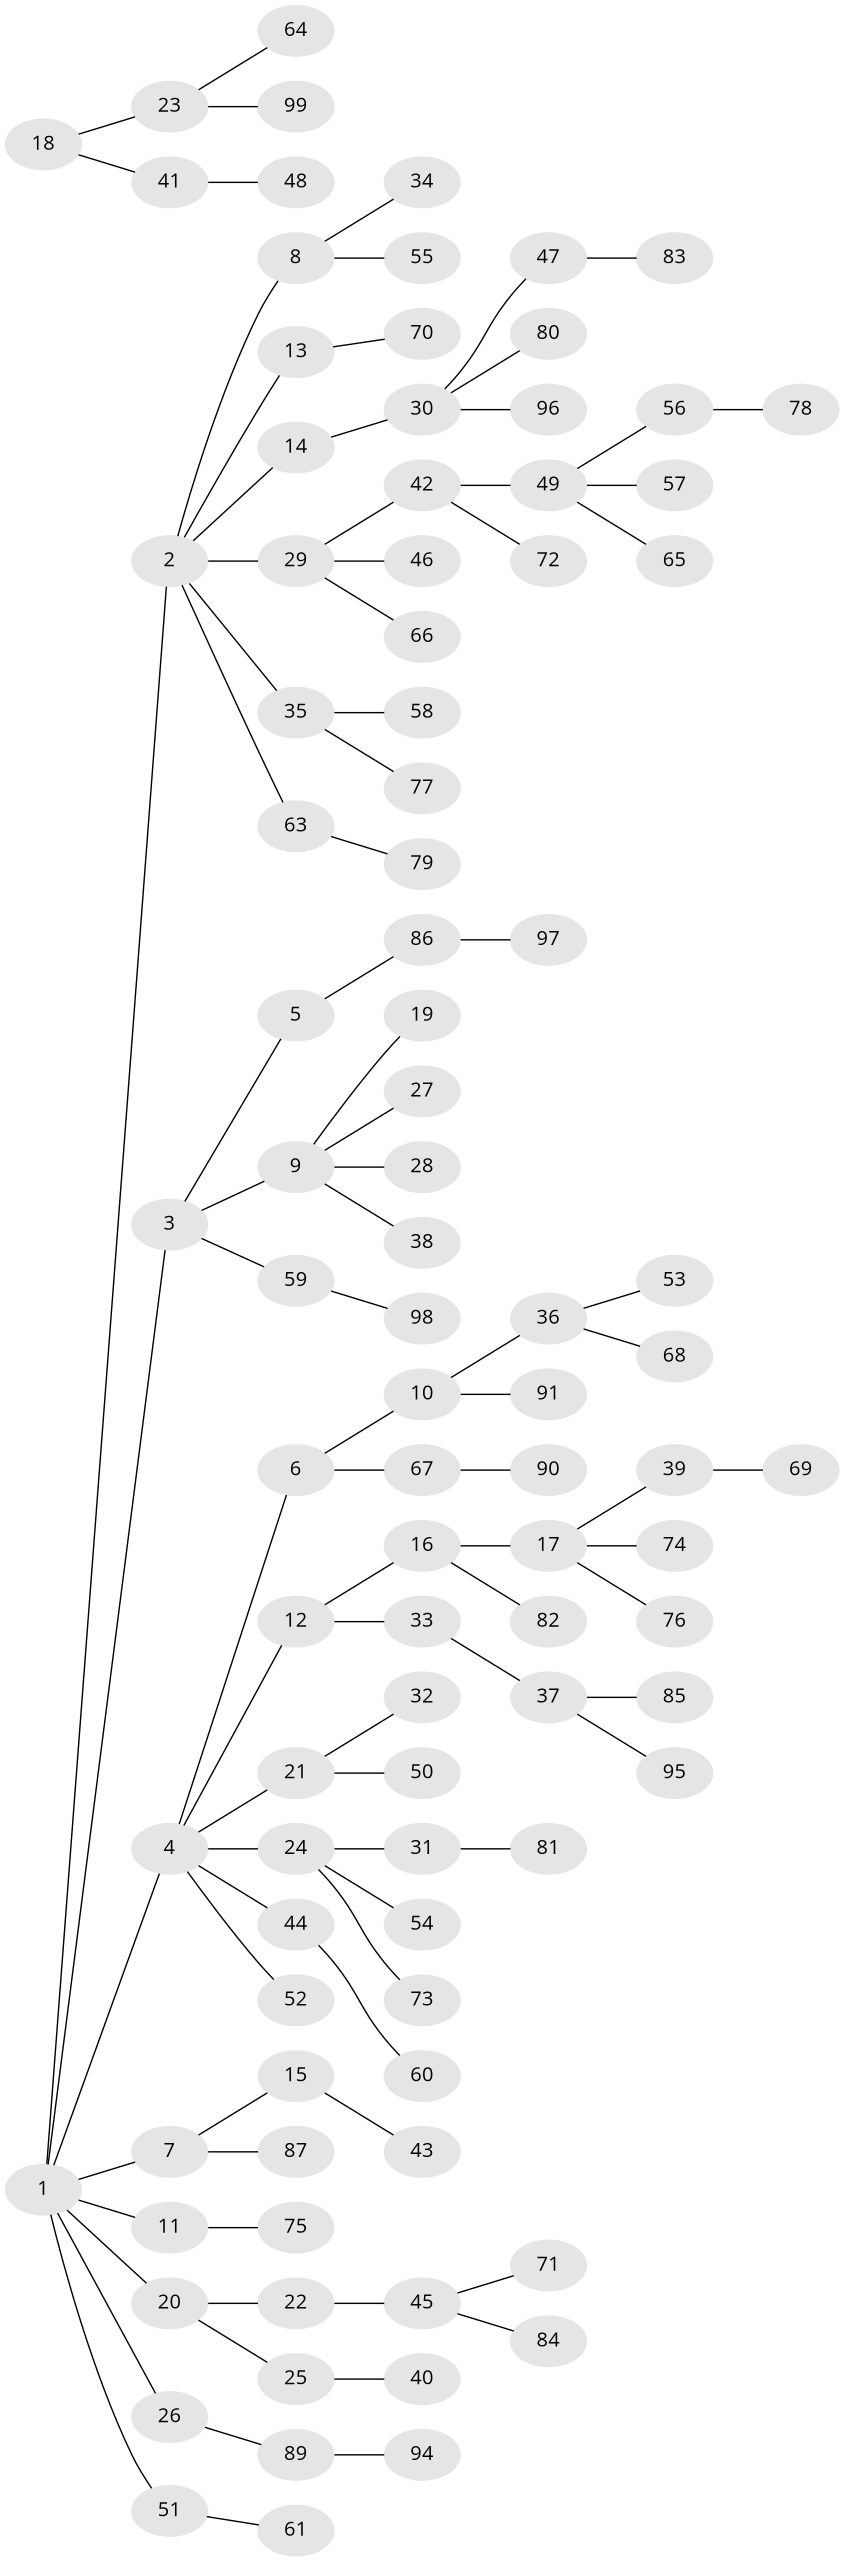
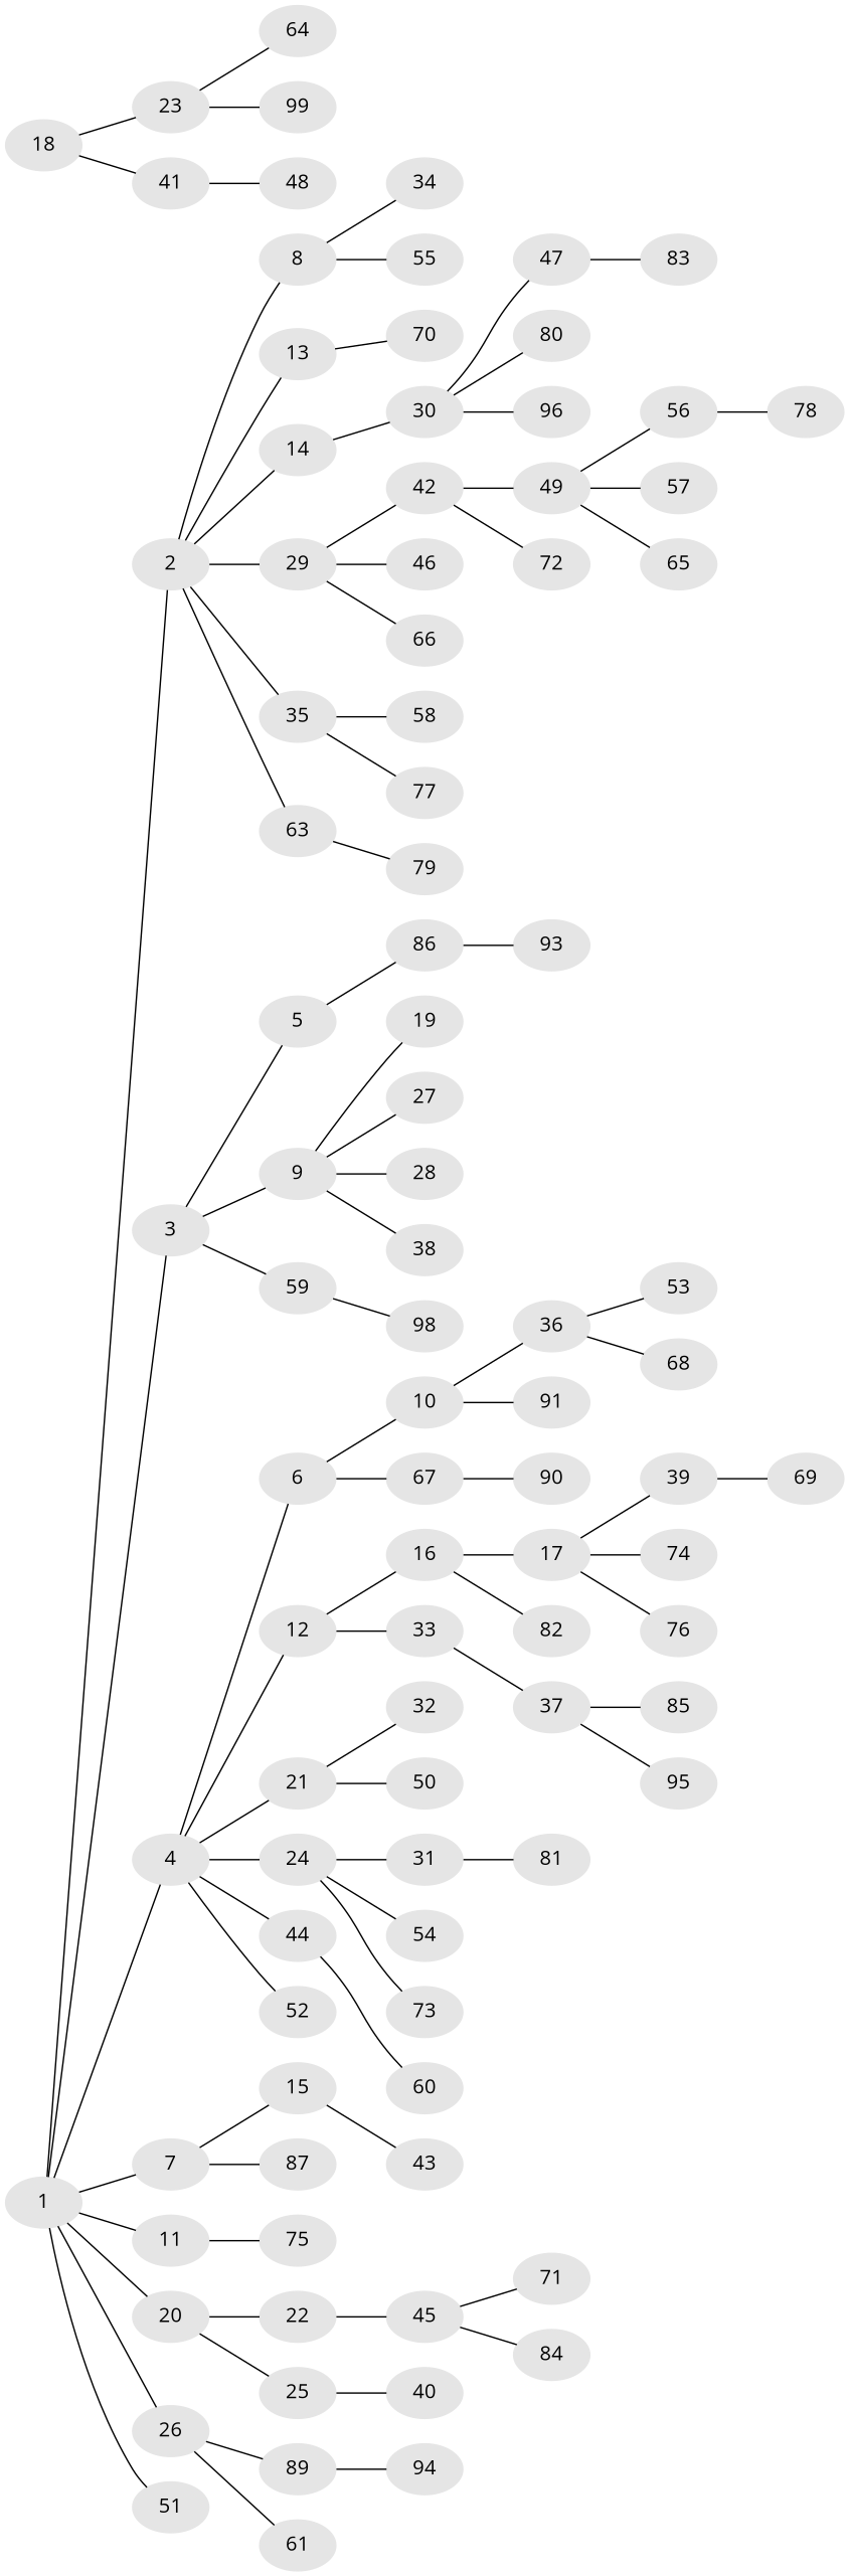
  graph {
    fontname="Open Sans"
    rankdir=LR
    node [color=gray90 fontname="Open Sans" style=filled]
    edge [fontname="Open Sans"]
    1
    2
    3
    4
    7
    11
    20
    26
    51
    8
    13
    14
    29
    35
    63
    5
    9
    59
    6
    12
    21
    24
    44
    52
    15
    87
    75
    22
    25
    89
    61
    34
    55
    70
    30
    42
    46
    66
    58
    77
    79
    86
    19
    27
    28
    38
    n47 [label=98]
    10
    67
    16
    33
    32
    50
    31
    54
    73
    60
-   93 [label=97]
+   93
    36
    91
    90
    43
    18
    23
    41
    53
    68
    17
    82
    37
    47
    80
    96
    39
    74
    76
    69
    64
    n79 [label=99]
    48
    45
    40
    71
    84
    81
    94
    49
    72
    83
    85
    95
    56
    57
    65
    78
    1 -- 2
    1 -- 3
    1 -- 4
    1 -- 7
    1 -- 11
    1 -- 20
    1 -- 26
    1 -- 51
    2 -- 8
    2 -- 13
    2 -- 14
    2 -- 29
    2 -- 35
    2 -- 63
    3 -- 5
    3 -- 9
    3 -- 59
    4 -- 6
    4 -- 12
    4 -- 21
    4 -- 24
    4 -- 44
    4 -- 52
    7 -- 15
    7 -- 87
    11 -- 75
    20 -- 22
    20 -- 25
    26 -- 89
-   51 -- 61
+   26 -- 61
    8 -- 34
    8 -- 55
    13 -- 70
    14 -- 30
    29 -- 42
    29 -- 46
    29 -- 66
    35 -- 58
    35 -- 77
    63 -- 79
    5 -- 86
    9 -- 19
    9 -- 27
    9 -- 28
    9 -- 38
    59 -- n47
    6 -- 10
    6 -- 67
    12 -- 16
    12 -- 33
    21 -- 32
    21 -- 50
    24 -- 31
    24 -- 54
    24 -- 73
    44 -- 60
    15 -- 43
    22 -- 45
    25 -- 40
    89 -- 94
    30 -- 47
    30 -- 80
    30 -- 96
    42 -- 49
    42 -- 72
    86 -- 93
    10 -- 36
    10 -- 91
    67 -- 90
    16 -- 17
    16 -- 82
    33 -- 37
    31 -- 81
    36 -- 53
    36 -- 68
    18 -- 23
    18 -- 41
    23 -- 64
    23 -- n79
    41 -- 48
    17 -- 39
    17 -- 74
    17 -- 76
    37 -- 85
    37 -- 95
    47 -- 83
    39 -- 69
    45 -- 71
    45 -- 84
    49 -- 56
    49 -- 57
    49 -- 65
    56 -- 78
  }
